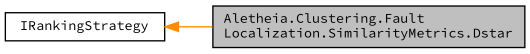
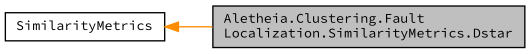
  digraph {
    rankdir=LR
    fontname="Source Code Pro"
    node [color=black fontname="Source Code Pro" fontsize=10 shape=record style=filled]
    n1 [fillcolor=grey75 fontcolor=black height=0.2 label="Aletheia.Clustering.Fault\lLocalization.SimilarityMetrics.Dstar" width=0.4]
-   n2 [fillcolor=white height=0.2 label=IRankingStrategy width=0.4]
+   n2 [fillcolor=white height=0.2 label=SimilarityMetrics width=0.4]
    n2 -> n1 [color=darkorange dir=back fontname="Source Code Pro" fontsize=10 labelfontname=Helvetica labelfontsize=10 style=solid]
  }
